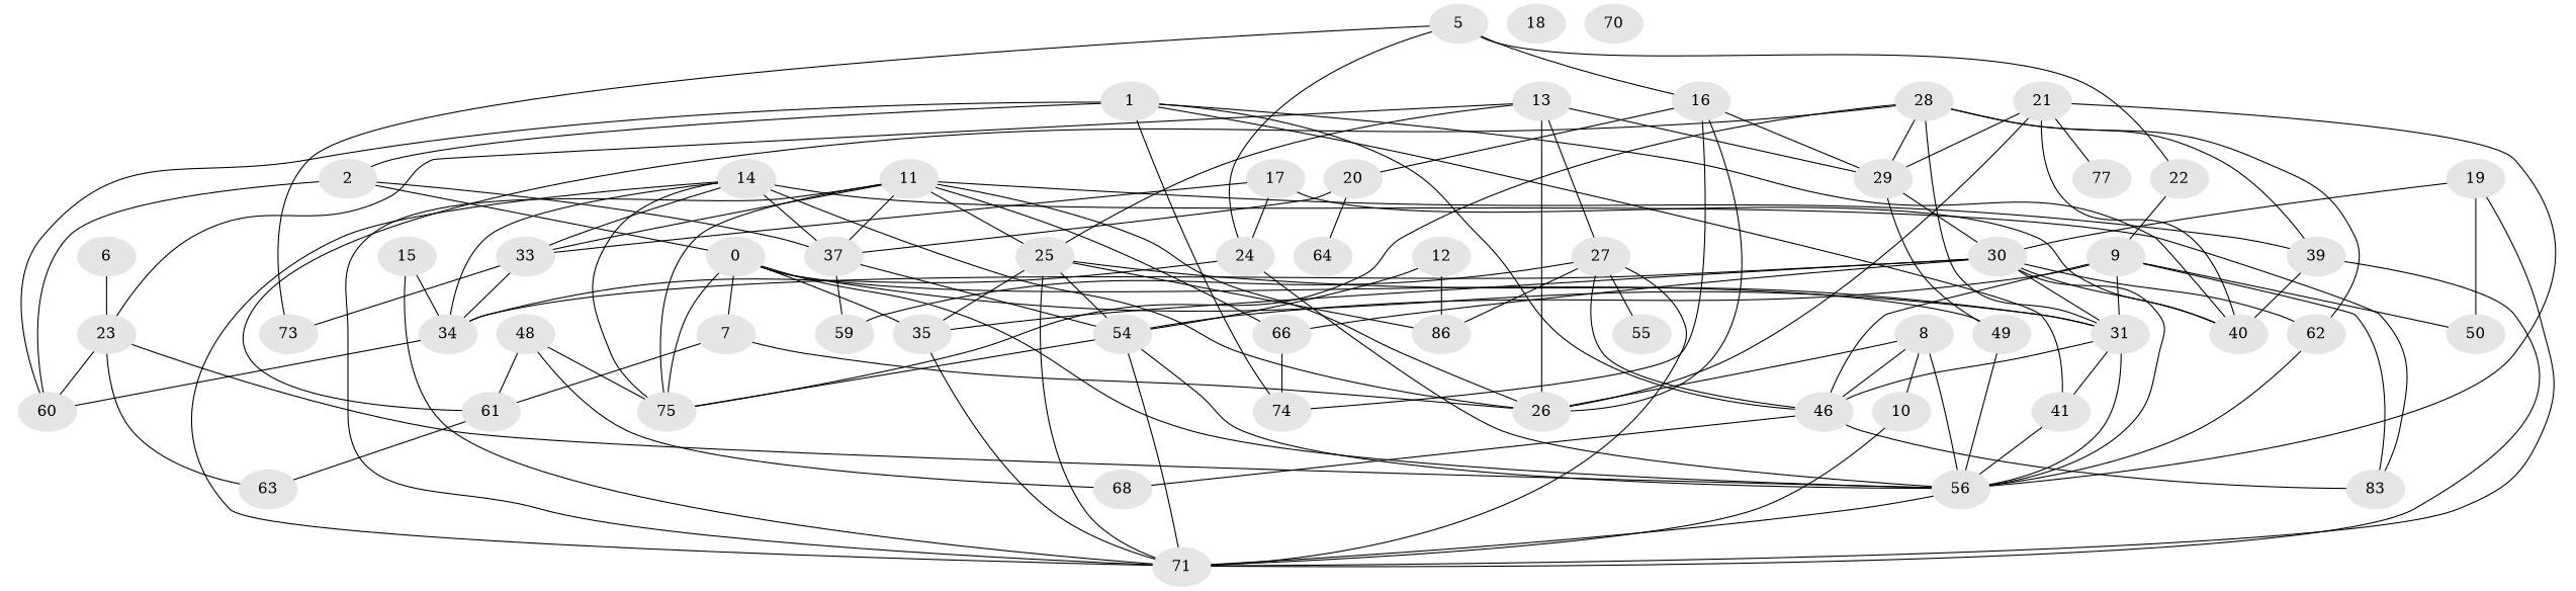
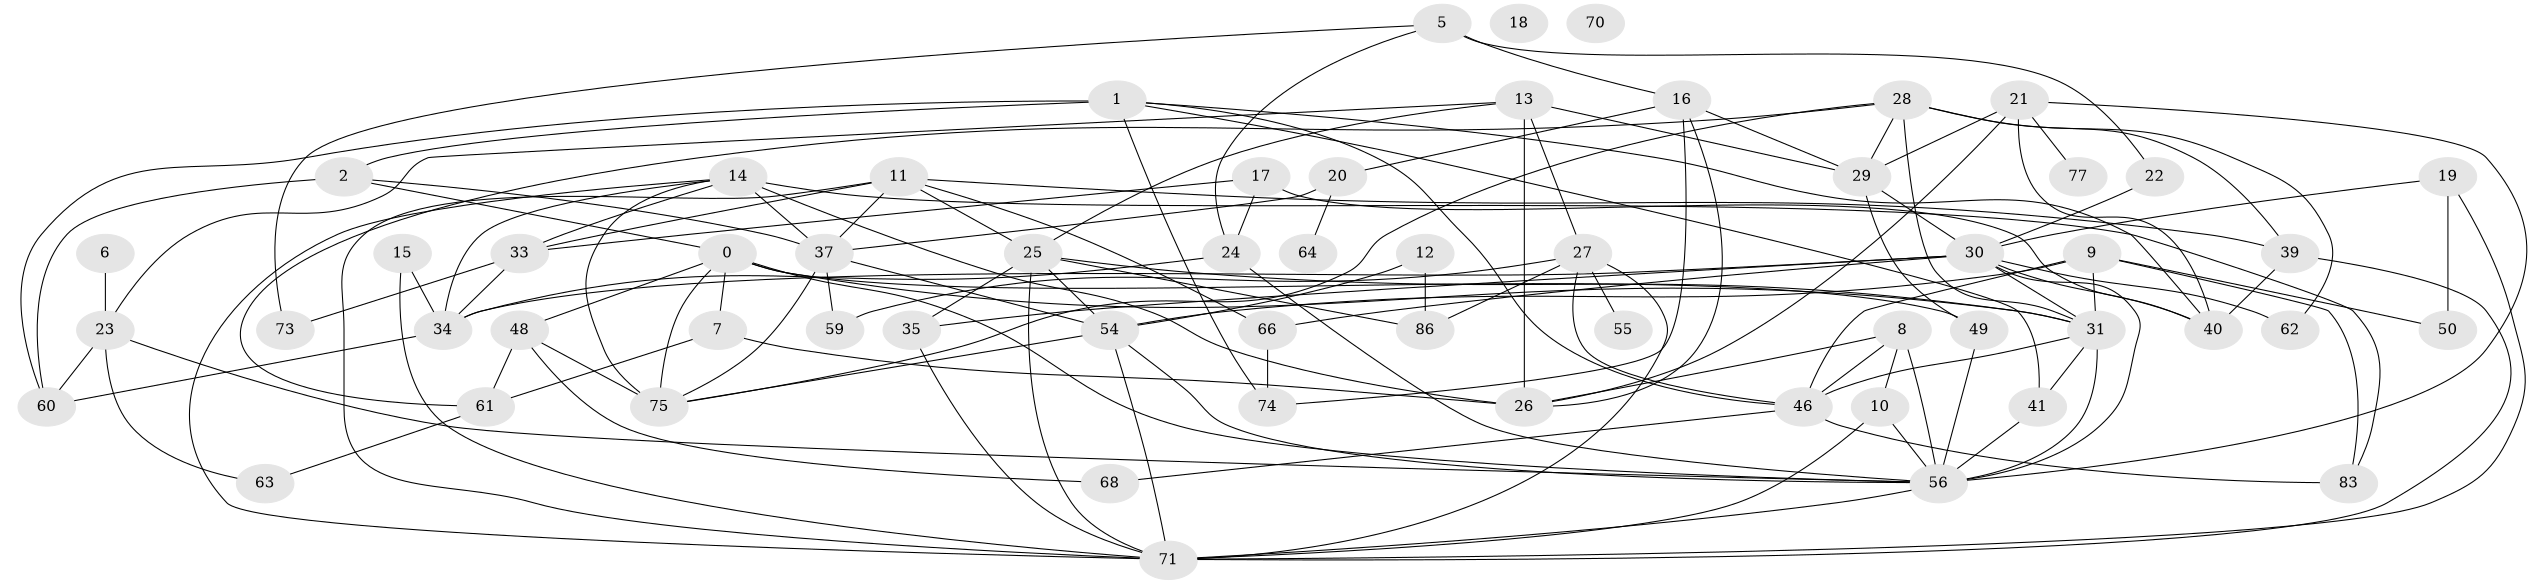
  graph {
    node [color=gray90 style=filled]
    1 [super="+44"]
    2 [super="+3"]
    40
    41
    46 [super="+58"]
    60
    74
    n8 [label=0 super="+36"]
    37 [super="+52"]
    56 [super="+89"]
    83
    68
    7
    31 [super="+72"]
    35 [super="+84"]
    49
    75 [super="+80"]
    n18 [label=54 super="+57"]
    59
    26 [super="+76"]
    61
    71 [super="+79"]
    5 [super="+87"]
    16 [super="+47"]
    22
    24 [super="+65"]
    73
    29 [super="+43"]
    20 [super="+32"]
    30 [super="+67"]
    34 [super="+88"]
    23 [super="+90"]
    63
    6
    8
    10
    9 [super="+54"]
    50
    11 [super="+51"]
    25 [super="+38"]
    33 [super="+82"]
    39
    66
    86
    12
    13
    27 [super="+42"]
    55
    14 [super="+85"]
    15
    64
    17
    18
    19 [super="+45"]
    62
    21 [super="+81"]
    77
    28 [super="+69"]
    48 [super="+78"]
    70
    1 -- 2
    1 -- 40
    1 -- 41
    1 -- 46
    1 -- 60
    1 -- 74
    2 -- 60
    2 -- n8
    2 -- 37
    41 -- 56
    46 -- 83
    46 -- 68
    n8 -- 56
    n8 -- 7
    n8 -- 31
-   n8 -- 35
+   n8 -- 48
    n8 -- 49
    n8 -- 75
    37 -- n18
    37 -- 59
    56 -- 71
    7 -- 26
    7 -- 61
    31 -- 41
    31 -- 46 [weight=2]
    31 -- 56
    35 -- 71
    49 -- 56
    n18 -- 56
    n18 -- 75
    n18 -- 71
    61 -- 63
    5 -- 16
    5 -- 22
    5 -- 24
    5 -- 73
    16 -- 74
    16 -- 26
    16 -- 29
    16 -- 20
-   22 -- 9
+   22 -- 30
    24 -- 56
    24 -- 34
    29 -- 49
    29 -- 30
    20 -- 37
    20 -- 64
    30 -- 40
    30 -- 56
    30 -- 31
    30 -- 35
    30 -- 34
    30 -- 66
    30 -- 62
    34 -- 60
    23 -- 60
    23 -- 56
    23 -- 63
    6 -- 23
    8 -- 46
    8 -- 56
    8 -- 26
    8 -- 10
-   62 -- 56
+   10 -- 56
    10 -- 71
    9 -- 46
    9 -- 83
    9 -- 31
    9 -- n18
    9 -- 50
    11 -- 37
-   11 -- 75
-   11 -- 26
+   37 -- 75
    11 -- 71
    11 -- 25
    11 -- 33
    11 -- 39
    11 -- 66
    25 -- 31
    25 -- 35
    25 -- n18
    25 -- 71
    25 -- 86
    33 -- 73
    33 -- 34
    39 -- 40
    39 -- 71
    66 -- 74
    12 -- n18
    12 -- 86
    13 -- 26
    13 -- 29
    13 -- 23
    13 -- 25
    13 -- 27
    27 -- 46
    27 -- 59
    27 -- 71
    27 -- 86
    27 -- 55
    14 -- 37 [weight=2]
    14 -- 83
    14 -- 75
    14 -- 26
    14 -- 71
    14 -- 34
    14 -- 33
    15 -- 71
    15 -- 34
    17 -- 40
    17 -- 24
    17 -- 33
    19 -- 71
    19 -- 30
    19 -- 50
    21 -- 40
    21 -- 56
    21 -- 26
    21 -- 29
    21 -- 77
    28 -- 31
    28 -- 75
    28 -- 61
    28 -- 29
    28 -- 39
    28 -- 62
    48 -- 68
    48 -- 75
    48 -- 61
  }
